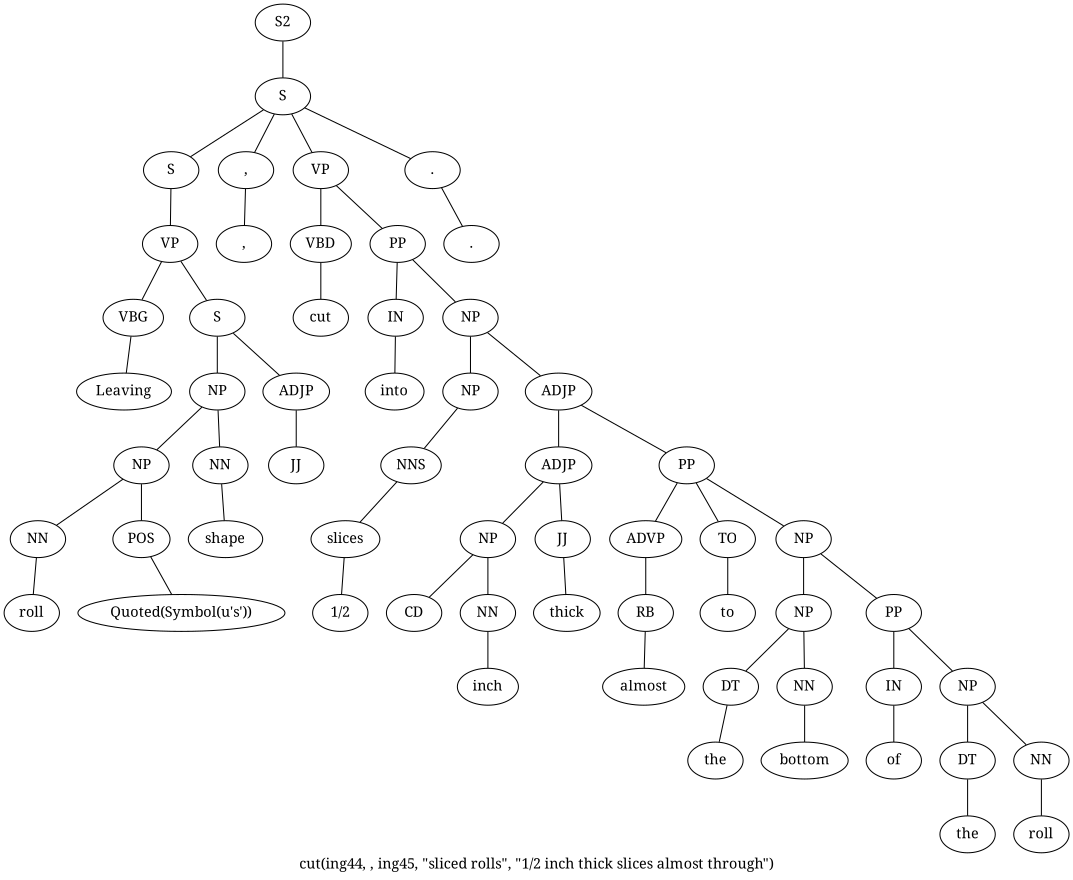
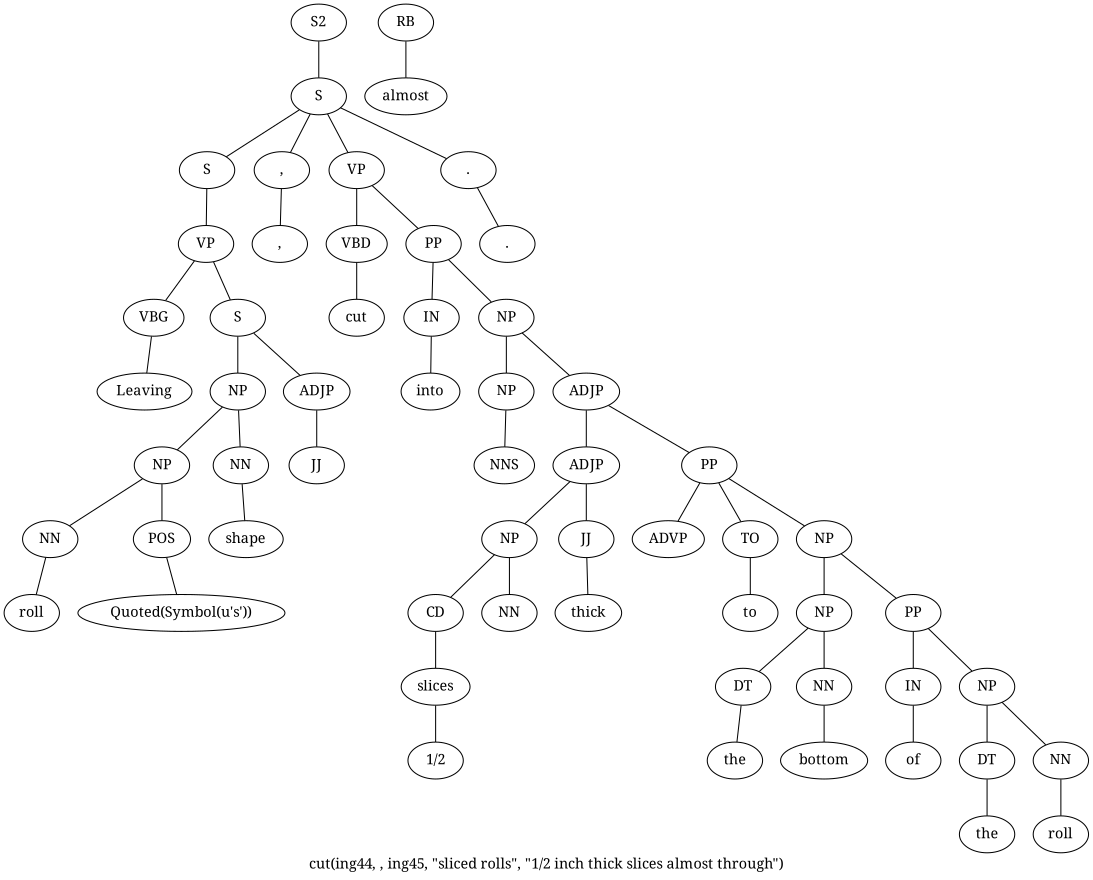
  graph {
    fontname="Noto Serif"
    label="cut(ing44, , ing45, \"sliced rolls\", \"1/2 inch thick slices almost through\")"
    node [fontname="Noto Serif"]
    edge [fontname="Noto Serif"]
    n1 [label=S2]
    n2 [label=S]
    n3 [label=S]
    n4 [label=","]
    n5 [label=VP]
    n6 [label="."]
    n7 [label=VP]
    n8 [label=","]
    n9 [label=VBD]
    n10 [label=PP]
    n11 [label="."]
    n12 [label=VBG]
    n13 [label=S]
    n14 [label=Leaving]
    n15 [label=NP]
    n16 [label=ADJP]
    n17 [label=NP]
    n18 [label=NN]
    n19 [label=JJ]
    n20 [label=NN]
    n21 [label=POS]
    n22 [label=shape]
    n23 [label=roll]
    n24 [label="Quoted(Symbol(u's'))"]
    n25 [label=cut]
    n26 [label=IN]
    n27 [label=NP]
    n28 [label=into]
    n29 [label=NP]
    n30 [label=ADJP]
    n31 [label=NNS]
    n32 [label=ADJP]
    n33 [label=PP]
    n34 [label=slices]
    n35 [label="1/2"]
    n36 [label=NP]
    n37 [label=JJ]
    n38 [label=ADVP]
    n39 [label=TO]
    n40 [label=NP]
    n41 [label=CD]
    n42 [label=NN]
    n43 [label=thick]
-   n44 [label=inch]
    n45 [label=RB]
    n46 [label=to]
    n47 [label=NP]
    n48 [label=PP]
    n49 [label=almost]
    n50 [label=DT]
    n51 [label=NN]
    n52 [label=IN]
    n53 [label=NP]
    n54 [label=the]
    n55 [label=bottom]
    n56 [label=of]
    n57 [label=DT]
    n58 [label=NN]
    n59 [label=the]
    n60 [label=roll]
    n1 -- n2
    n2 -- n3
    n2 -- n4
    n2 -- n5
    n2 -- n6
    n3 -- n7
    n4 -- n8
    n5 -- n9
    n5 -- n10
    n6 -- n11
    n7 -- n12
    n7 -- n13
    n9 -- n25
    n10 -- n26
    n10 -- n27
    n12 -- n14
    n13 -- n15
    n13 -- n16
    n15 -- n17
    n15 -- n18
    n16 -- n19
    n17 -- n20
    n17 -- n21
    n18 -- n22
    n20 -- n23
    n21 -- n24
    n26 -- n28
    n27 -- n29
    n27 -- n30
    n29 -- n31
    n30 -- n32
    n30 -- n33
-   n31 -- n34
+   n41 -- n34
    n32 -- n36
    n32 -- n37
    n33 -- n38
    n33 -- n39
    n33 -- n40
    n34 -- n35
    n36 -- n41
    n36 -- n42
    n37 -- n43
-   n38 -- n45
    n39 -- n46
    n40 -- n47
    n40 -- n48
-   n42 -- n44
    n45 -- n49
    n47 -- n50
    n47 -- n51
    n48 -- n52
    n48 -- n53
    n50 -- n54
    n51 -- n55
    n52 -- n56
    n53 -- n57
    n53 -- n58
    n57 -- n59
    n58 -- n60
  }
